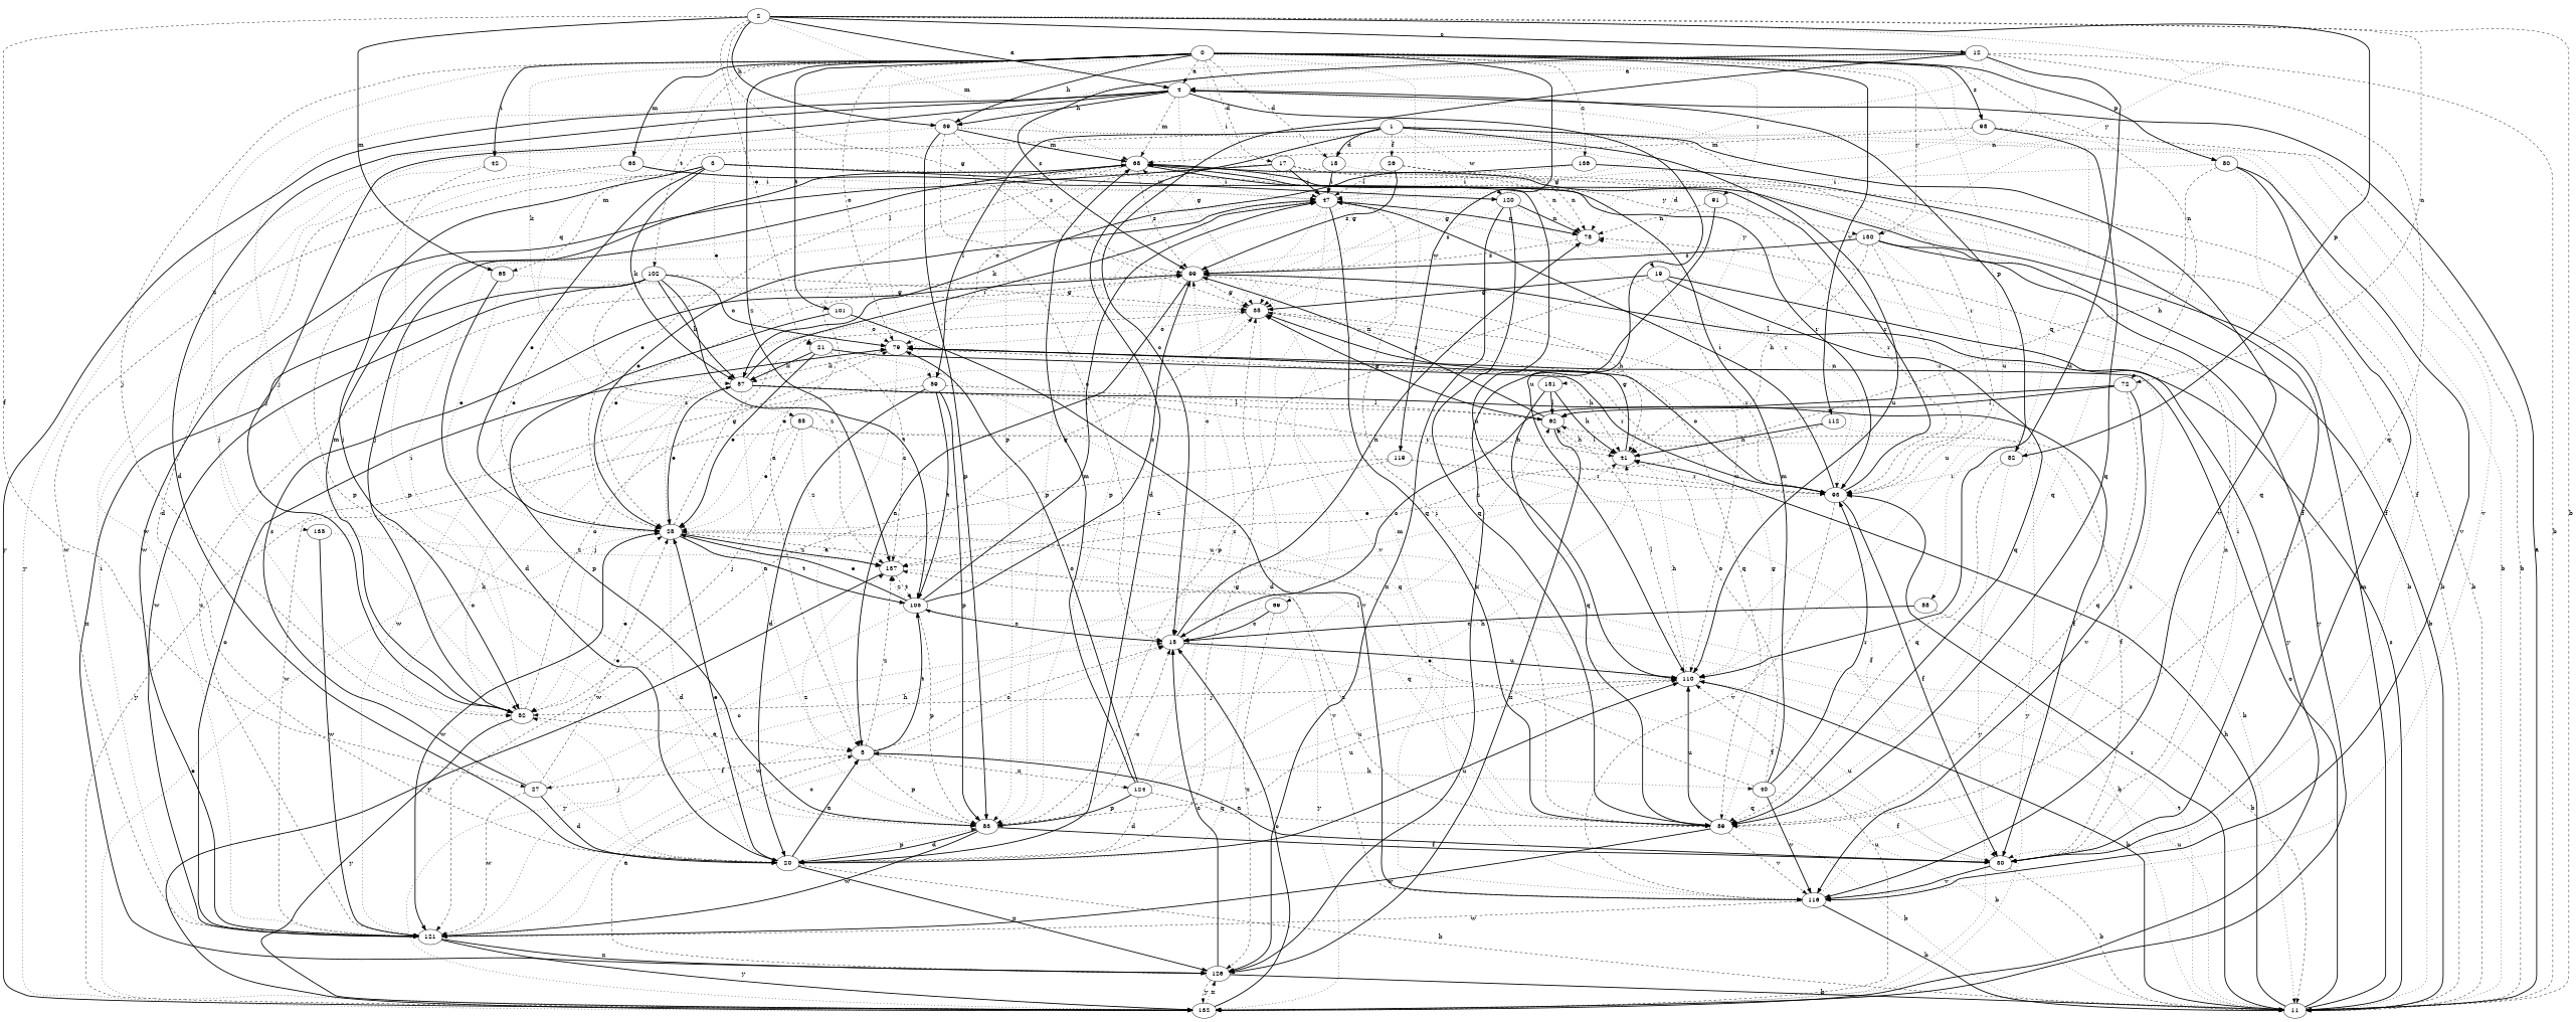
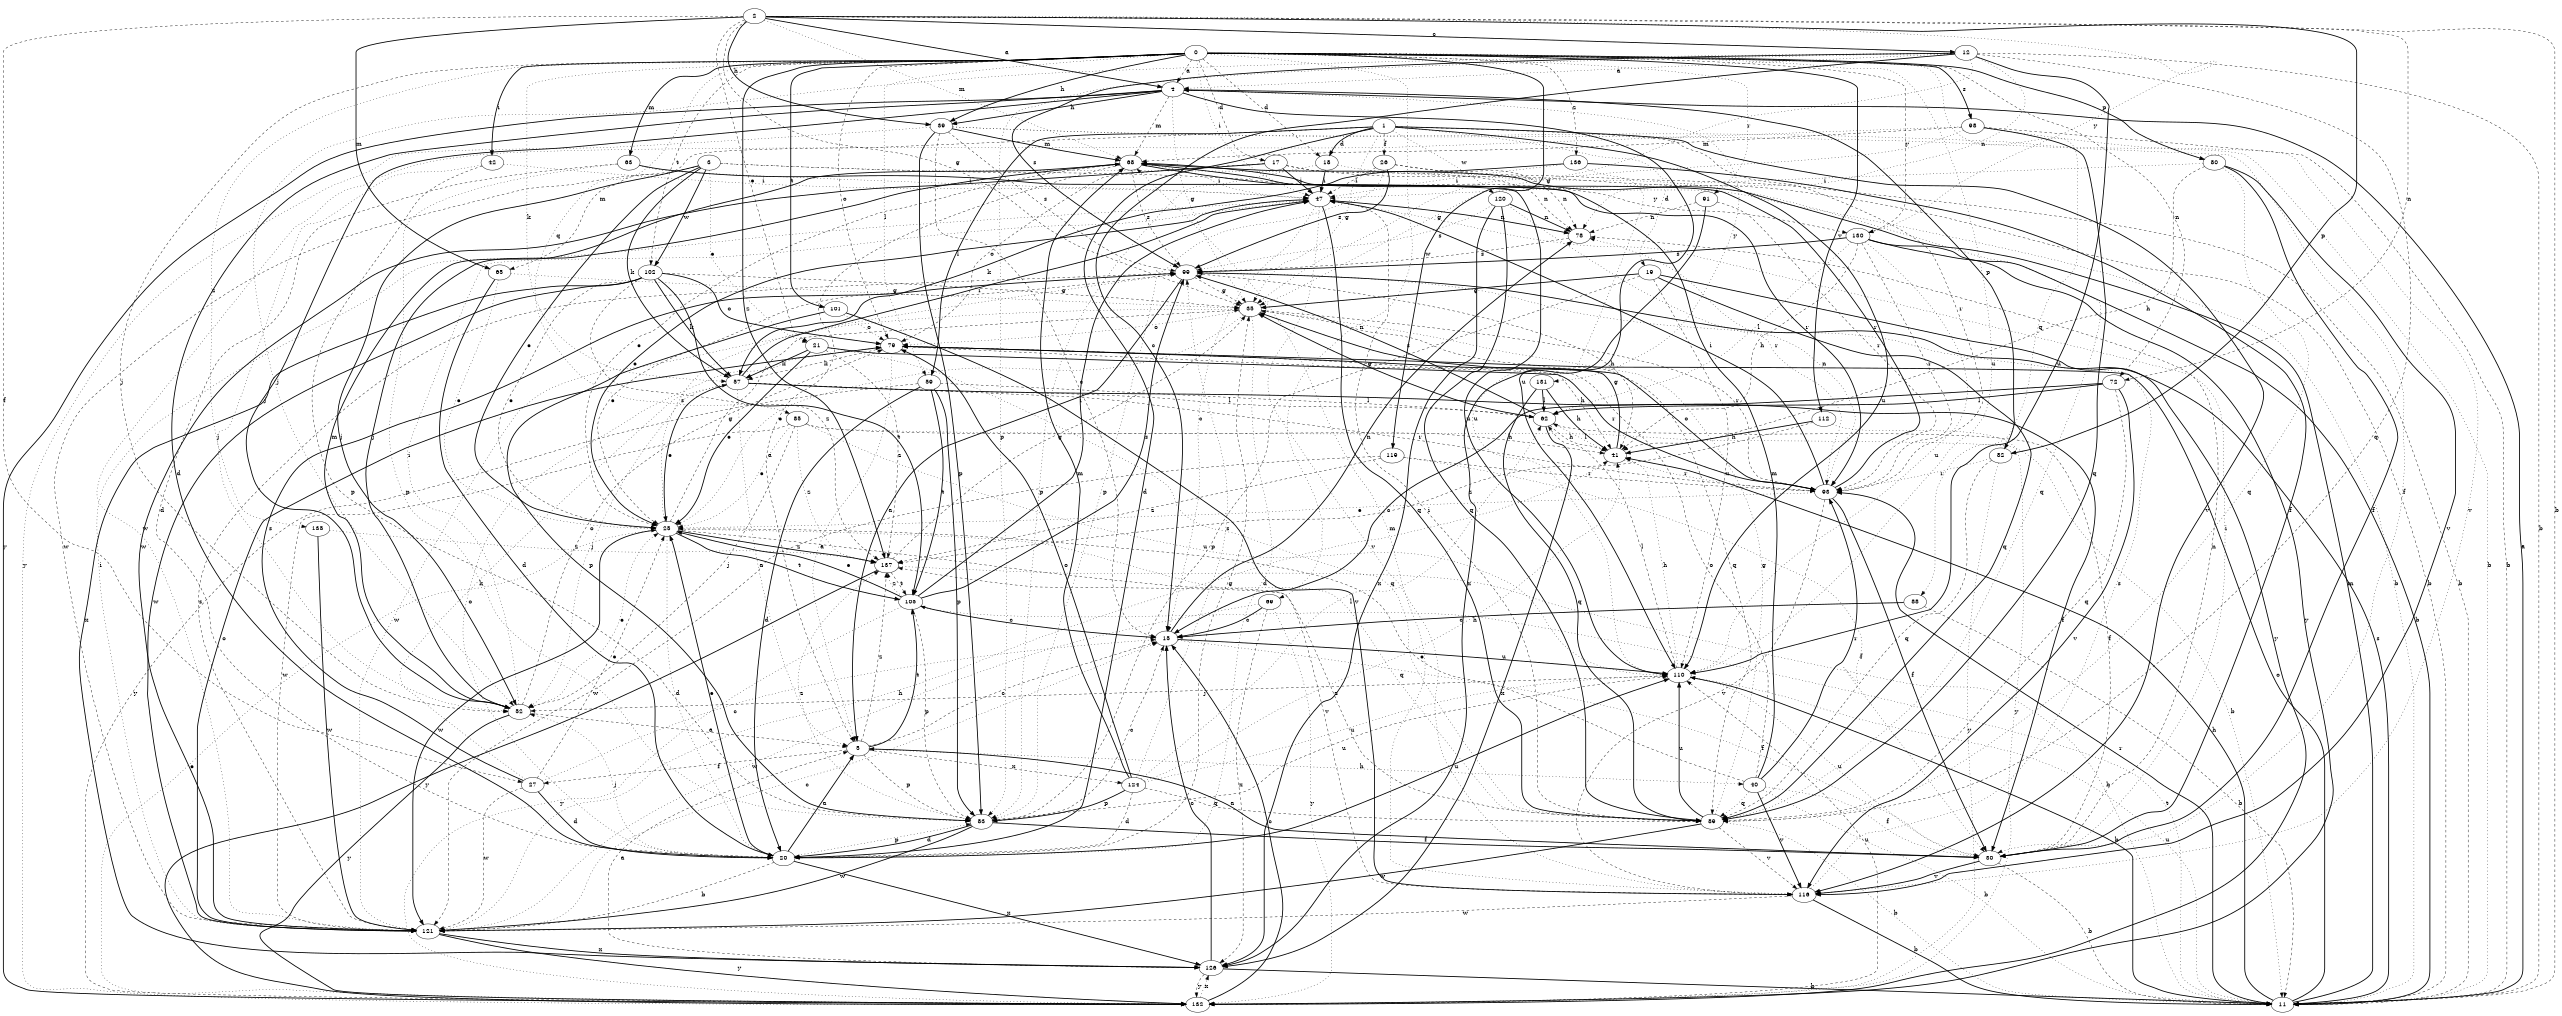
  strict digraph {
    edge [style=bold]
    0
    4
    17
    18
    39
    42
    47
    52
    57
    59
    63
    69
    72
    79
    80
    85
    88
    91
    98
    101
    102
    110
    112
    119
    130
    135
    136
    137
    20
    35
    68
    82
    131
    132
    11
    121
    n37 [label=78]
    83
    89
    15
    99
    30
    116
    25
    5
    93
    62
    105
    126
    41
    1
    19
    26
    65
    120
    2
    12
    21
    27
    3
    40
    124
    0 -> 4 [label=a style=dashed]
    0 -> 17 [label=d style=dashed]
    0 -> 18 [label=d style=dashed]
    0 -> 39 [label=h]
    0 -> 42 [label=i]
    0 -> 47 [label=i style=dotted]
    0 -> 52 [label=j style=dashed]
    0 -> 57 [label=k style=dotted]
    0 -> 59 [label=l style=dotted]
    0 -> 63 [label=m]
    0 -> 69 [label=n style=dotted]
    0 -> 72 [label=n style=dashed]
    0 -> 79 [label=o style=dashed]
    0 -> 80 [label=p]
    0 -> 85 [label=q style=dotted]
    0 -> 88 [label=q style=dotted]
    0 -> 91 [label=r style=dotted]
    0 -> 98 [label=s]
    0 -> 101 [label=t]
    0 -> 102 [label=t style=dashed]
    0 -> 110 [label=u style=dotted]
    0 -> 112 [label=v]
    0 -> 119 [label=w]
    0 -> 130 [label=y style=dashed]
    0 -> 135 [label=z style=dotted]
    0 -> 136 [label=z style=dashed]
    0 -> 137 [label=z]
    4 -> 39 [label=h]
    4 -> 52 [label=j]
    4 -> 110 [label=u]
    4 -> 20 [label=d]
    4 -> 35 [label=g style=dotted]
    4 -> 68 [label=m style=dashed]
    4 -> 82 [label=p]
    4 -> 131 [label=y style=dotted]
    4 -> 132 [label=y]
    17 -> 47 [label=i]
    17 -> 79 [label=o style=dashed]
    17 -> 11 [label=b style=dashed]
    17 -> 121 [label=w]
    17 -> n37 [label=n style=dashed]
    18 -> 47 [label=i]
    18 -> 83 [label=p style=dotted]
    18 -> 89 [label=q style=dotted]
    39 -> 68 [label=m]
    39 -> 132 [label=y style=dotted]
    39 -> 11 [label=b style=dotted]
    39 -> 83 [label=p]
    39 -> 15 [label=c style=dashed]
    39 -> 99 [label=s style=dashed]
    39 -> 30 [label=f style=dotted]
    42 -> 47 [label=i style=dotted]
    42 -> 52 [label=j style=dotted]
    42 -> 83 [label=p style=dashed]
    47 -> n37 [label=n]
    47 -> 89 [label=q]
    47 -> 15 [label=c style=dotted]
    47 -> 116 [label=v style=dotted]
    47 -> 25 [label=e]
    52 -> 47 [label=i style=dotted]
    52 -> 79 [label=o style=dashed]
    52 -> 68 [label=m]
    52 -> 132 [label=y]
    52 -> 25 [label=e style=dotted]
    52 -> 5 [label=a style=dashed]
    57 -> 47 [label=i]
    57 -> 52 [label=j style=dotted]
    57 -> 30 [label=f]
    57 -> 25 [label=e]
    57 -> 5 [label=a style=dotted]
    57 -> 93 [label=r style=dashed]
    57 -> 62 [label=l style=dashed]
    59 -> 20 [label=d]
    59 -> 132 [label=y style=dashed]
    59 -> 83 [label=p]
    59 -> 62 [label=l style=dashed]
    59 -> 105 [label=t]
    63 -> 47 [label=i style=dotted]
    63 -> 20 [label=d style=dashed]
    63 -> 83 [label=p style=dotted]
    63 -> 93 [label=r]
    69 -> 132 [label=y style=dotted]
    69 -> 121 [label=w style=dotted]
    69 -> 15 [label=c]
    69 -> 126 [label=x style=dashed]
    72 -> 89 [label=q style=dashed]
    72 -> 15 [label=c]
    72 -> 116 [label=v]
    72 -> 62 [label=l]
    79 -> 57 [label=k style=dashed]
    79 -> 5 [label=a style=dotted]
    79 -> 41 [label=h style=dashed]
    80 -> 47 [label=i style=dotted]
    80 -> 89 [label=q style=dotted]
    80 -> 30 [label=f]
    80 -> 116 [label=v]
    80 -> 41 [label=h style=dashed]
    85 -> 52 [label=j style=dashed]
    85 -> 110 [label=u style=dotted]
    85 -> 137 [label=z style=dotted]
    85 -> 11 [label=b style=dotted]
    85 -> 121 [label=w style=dashed]
    85 -> 25 [label=e style=dotted]
    85 -> 41 [label=h style=dashed]
    88 -> 11 [label=b style=dashed]
    88 -> 15 [label=c]
    91 -> n37 [label=n style=dashed]
    91 -> 93 [label=r style=dashed]
    91 -> 126 [label=x]
    98 -> 35 [label=g style=dotted]
    98 -> 68 [label=m style=dashed]
    98 -> 11 [label=b style=dashed]
    98 -> 121 [label=w style=dotted]
    98 -> 89 [label=q]
    98 -> 116 [label=v style=dotted]
    101 -> 79 [label=o style=dotted]
    101 -> 83 [label=p]
    101 -> 116 [label=v]
    102 -> 57 [label=k]
    102 -> 79 [label=o]
    102 -> 137 [label=z style=dashed]
    102 -> 35 [label=g style=dashed]
    102 -> 121 [label=w]
    102 -> 25 [label=e style=dashed]
    102 -> 105 [label=t]
    102 -> 126 [label=x]
    110 -> 52 [label=j style=dashed]
    110 -> 11 [label=b]
    110 -> 62 [label=l style=dashed]
    110 -> 41 [label=h style=dotted]
    112 -> 137 [label=z style=dashed]
    112 -> 132 [label=y style=dotted]
    112 -> 41 [label=h]
    119 -> 137 [label=z style=dashed]
    119 -> 121 [label=w style=dashed]
    119 -> 30 [label=f style=dotted]
    119 -> 93 [label=r style=dashed]
    130 -> 110 [label=u style=dotted]
    130 -> 132 [label=y]
    130 -> 11 [label=b]
    130 -> 99 [label=s]
    130 -> 93 [label=r style=dashed]
    130 -> 62 [label=l style=dotted]
    130 -> 41 [label=h style=dashed]
    135 -> 137 [label=z style=dotted]
    135 -> 121 [label=w]
    136 -> 47 [label=i style=dotted]
    136 -> 57 [label=k]
+   136 -> 110 [label=u style=dotted]
    136 -> 30 [label=f]
    137 -> 35 [label=g style=dashed]
    137 -> 132 [label=y]
    137 -> 11 [label=b style=dotted]
    137 -> 105 [label=t style=dashed]
    20 -> 52 [label=j style=dotted]
    20 -> 79 [label=o style=dotted]
    20 -> 110 [label=u]
    20 -> 35 [label=g style=dashed]
-   20 -> 11 [label=b style=dashed]
+   20 -> 121 [label=b style=dashed]
    20 -> 83 [label=p style=dotted]
    20 -> 25 [label=e]
    20 -> 5 [label=a]
    20 -> 126 [label=x]
    35 -> 79 [label=o style=dotted]
    35 -> 20 [label=d style=dotted]
    35 -> 121 [label=w style=dotted]
    35 -> 89 [label=q style=dashed]
    35 -> 25 [label=e style=dotted]
    35 -> 93 [label=r style=dashed]
    68 -> 47 [label=i style=dotted]
    68 -> 52 [label=j]
    68 -> 110 [label=u]
    68 -> 99 [label=s style=dashed]
    68 -> 25 [label=e style=dashed]
    68 -> 5 [label=a style=dashed]
    82 -> 132 [label=y style=dotted]
    82 -> 89 [label=q style=dashed]
    82 -> 93 [label=r style=dotted]
    131 -> 89 [label=q]
    131 -> 62 [label=l]
    131 -> 41 [label=h]
    132 -> 110 [label=u style=dashed]
    132 -> 15 [label=c]
    132 -> 25 [label=e style=dotted]
    132 -> 126 [label=x style=dotted]
    11 -> 4 [label=a]
    11 -> 79 [label=o]
    11 -> 110 [label=u style=dotted]
    11 -> 68 [label=m]
    11 -> 99 [label=s]
    11 -> 93 [label=r]
    11 -> 105 [label=t style=dotted]
    11 -> 41 [label=h]
    121 -> 47 [label=i style=dotted]
    121 -> 79 [label=o]
    121 -> 132 [label=y]
    121 -> 15 [label=c style=dotted]
    121 -> 99 [label=s style=dashed]
    121 -> 126 [label=x]
    121 -> 41 [label=h style=dotted]
    n37 -> 99 [label=s style=dashed]
    83 -> 110 [label=u style=dashed]
    83 -> 137 [label=z style=dotted]
    83 -> 20 [label=d]
    83 -> 121 [label=w]
    83 -> 15 [label=c style=dashed]
    83 -> 30 [label=f]
    89 -> 47 [label=i style=dashed]
    89 -> 110 [label=u]
    89 -> 137 [label=z style=dashed]
    89 -> 35 [label=g style=dotted]
    89 -> 11 [label=b style=dotted]
    89 -> 121 [label=w]
    89 -> 116 [label=v style=dashed]
    15 -> 110 [label=u]
    15 -> n37 [label=n]
    15 -> 30 [label=f style=dotted]
    99 -> 35 [label=g style=dashed]
    99 -> 25 [label=e style=dashed]
    99 -> 5 [label=a]
    99 -> 41 [label=h style=dashed]
    30 -> 47 [label=i style=dotted]
    30 -> 110 [label=u style=dotted]
    30 -> 11 [label=b style=dashed]
    30 -> n37 [label=n style=dashed]
    30 -> 116 [label=v]
    30 -> 5 [label=a]
    116 -> 68 [label=m style=dotted]
    116 -> 11 [label=b]
    116 -> 121 [label=w style=dashed]
    116 -> 99 [label=s style=dotted]
    25 -> 137 [label=z]
    25 -> 20 [label=d style=dotted]
    25 -> 35 [label=g style=dashed]
    25 -> 121 [label=w]
    25 -> 89 [label=q style=dotted]
    25 -> 99 [label=s style=dotted]
    25 -> 116 [label=v style=dashed]
    25 -> 105 [label=t]
    5 -> 137 [label=z style=dashed]
    5 -> 83 [label=p style=dashed]
    5 -> 15 [label=c style=dashed]
    5 -> 105 [label=t]
    5 -> 27 [label=f style=dashed]
    5 -> 40 [label=h style=dotted]
    5 -> 124 [label=x style=dashed]
    93 -> 47 [label=i]
    93 -> 79 [label=o]
    93 -> 68 [label=r]
    93 -> n37 [label=n style=dotted]
    93 -> 30 [label=f]
    93 -> 116 [label=v style=dashed]
    93 -> 25 [label=e style=dotted]
    62 -> 35 [label=g]
    62 -> 99 [label=s]
    62 -> 30 [label=f style=dashed]
    62 -> 126 [label=x]
    62 -> 41 [label=h style=dashed]
    105 -> 47 [label=i]
    105 -> 137 [label=z style=dotted]
    105 -> 132 [label=y style=dotted]
    105 -> 83 [label=p style=dashed]
    105 -> 15 [label=c]
    105 -> 99 [label=s]
    105 -> 25 [label=e]
    126 -> 132 [label=y style=dashed]
    126 -> 11 [label=b]
    126 -> 15 [label=c]
    126 -> 5 [label=a style=dashed]
    41 -> 35 [label=g]
    41 -> 93 [label=r style=dotted]
    41 -> 62 [label=l style=dotted]
    1 -> 18 [label=d]
    1 -> 59 [label=l]
    1 -> 110 [label=u]
    1 -> 20 [label=d]
    1 -> 35 [label=g style=dotted]
    1 -> 116 [label=v]
    1 -> 93 [label=r style=dashed]
    1 -> 19 [label=d style=dotted]
    1 -> 26 [label=f style=dashed]
    1 -> 65 [label=m style=dashed]
    1 -> 120 [label=w style=dotted]
    19 -> 110 [label=u style=dashed]
    19 -> 35 [label=g]
    19 -> 132 [label=y]
    19 -> 83 [label=p style=dashed]
    19 -> 89 [label=q]
    26 -> 47 [label=i style=dashed]
    26 -> 11 [label=b style=dashed]
    26 -> n37 [label=n style=dashed]
    26 -> 83 [label=p style=dotted]
    26 -> 99 [label=s]
    65 -> 20 [label=d]
    65 -> 35 [label=g style=dotted]
    65 -> 25 [label=e style=dotted]
    120 -> n37 [label=n]
    120 -> 89 [label=q]
    120 -> 99 [label=s style=dotted]
    120 -> 93 [label=r style=dotted]
    120 -> 126 [label=x]
    2 -> 4 [label=a]
    2 -> 39 [label=h]
    2 -> 72 [label=n style=dashed]
    2 -> 130 [label=y style=dotted]
    2 -> 35 [label=g style=dashed]
    2 -> 68 [label=m style=dotted]
    2 -> 82 [label=p]
    2 -> 11 [label=b style=dashed]
    2 -> 65 [label=m]
    2 -> 12 [label=c]
    2 -> 21 [label=e style=dashed]
    2 -> 27 [label=f style=dashed]
    12 -> 4 [label=a style=dotted]
    12 -> 52 [label=j style=dotted]
    12 -> 110 [label=u]
    12 -> 35 [label=g style=dotted]
    12 -> 11 [label=b style=dashed]
    12 -> n37 [label=n style=dotted]
    12 -> 83 [label=p style=dotted]
    12 -> 89 [label=q style=dashed]
    12 -> 15 [label=c]
    12 -> 99 [label=s]
    21 -> 57 [label=k]
    21 -> 137 [label=z style=dashed]
    21 -> 89 [label=q style=dotted]
    21 -> 25 [label=e]
    21 -> 93 [label=r]
    27 -> 57 [label=k style=dotted]
    27 -> 20 [label=d]
    27 -> 121 [label=w style=dashed]
    27 -> 15 [label=c style=dotted]
    27 -> 99 [label=s]
    27 -> 25 [label=e style=dashed]
    3 -> 52 [label=j]
    3 -> 57 [label=k]
    3 -> 130 [label=y style=dashed]
    3 -> 11 [label=b style=dotted]
    3 -> 121 [label=w style=dashed]
    3 -> 25 [label=e]
-   3 -> 120 [label=w]
+   3 -> 102 [label=w]
    3 -> 21 [label=e style=dotted]
    40 -> 79 [label=o style=dashed]
    40 -> 68 [label=m]
    40 -> 11 [label=b style=dotted]
    40 -> 89 [label=q style=dotted]
    40 -> 30 [label=f style=dotted]
    40 -> 116 [label=v]
    40 -> 25 [label=e style=dashed]
    40 -> 93 [label=r]
    124 -> 79 [label=o]
    124 -> 110 [label=u style=dotted]
    124 -> 20 [label=d style=dashed]
    124 -> 68 [label=m]
    124 -> 83 [label=p]
    124 -> 89 [label=q style=dashed]
    124 -> 99 [label=s style=dotted]
    124 -> 62 [label=l style=dotted]
    124 -> 41 [label=h style=dotted]
  }
